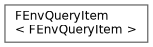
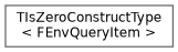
  digraph {
    rankdir=LR
-   n1 [color=grey40 fillcolor=white fontname=Helvetica fontsize=10 height=0.2 label="FEnvQueryItem\l\< FEnvQueryItem \>" shape=box style=filled width=0.4]
+   n1 [color=grey40 fillcolor=white fontname=Helvetica fontsize=10 height=0.2 label="TIsZeroConstructType\l\< FEnvQueryItem \>" shape=box style=filled width=0.4]
  }
